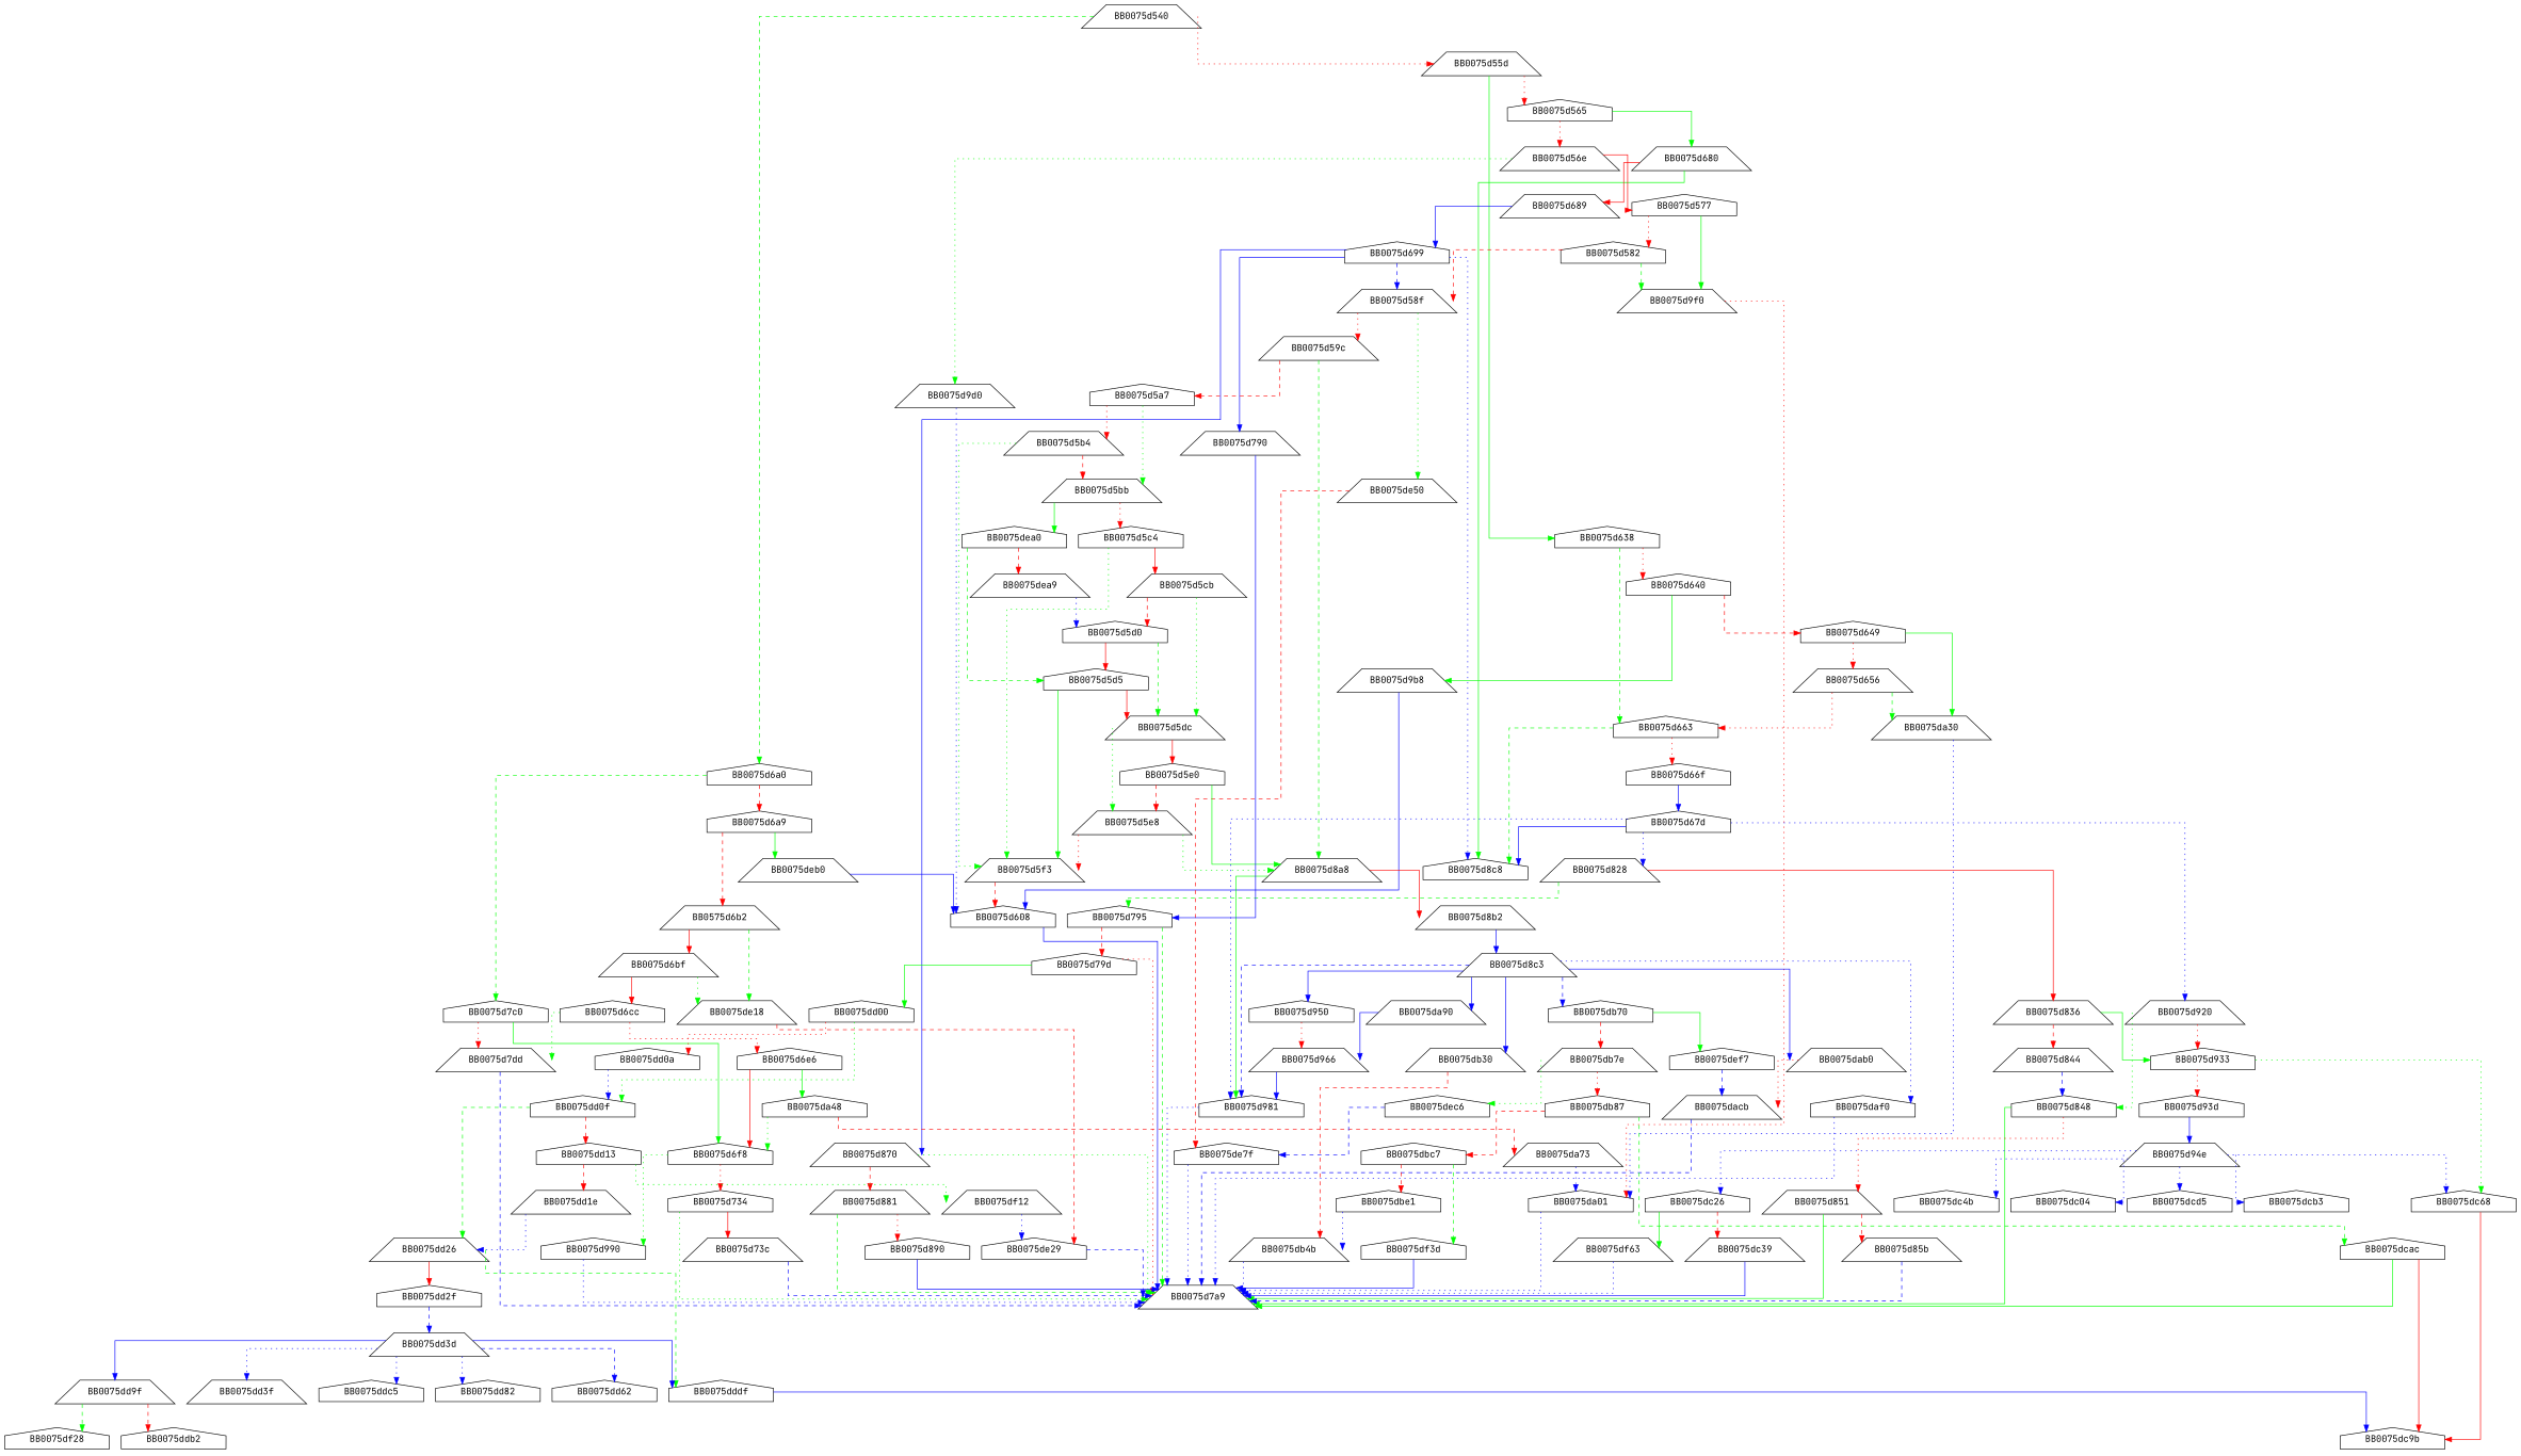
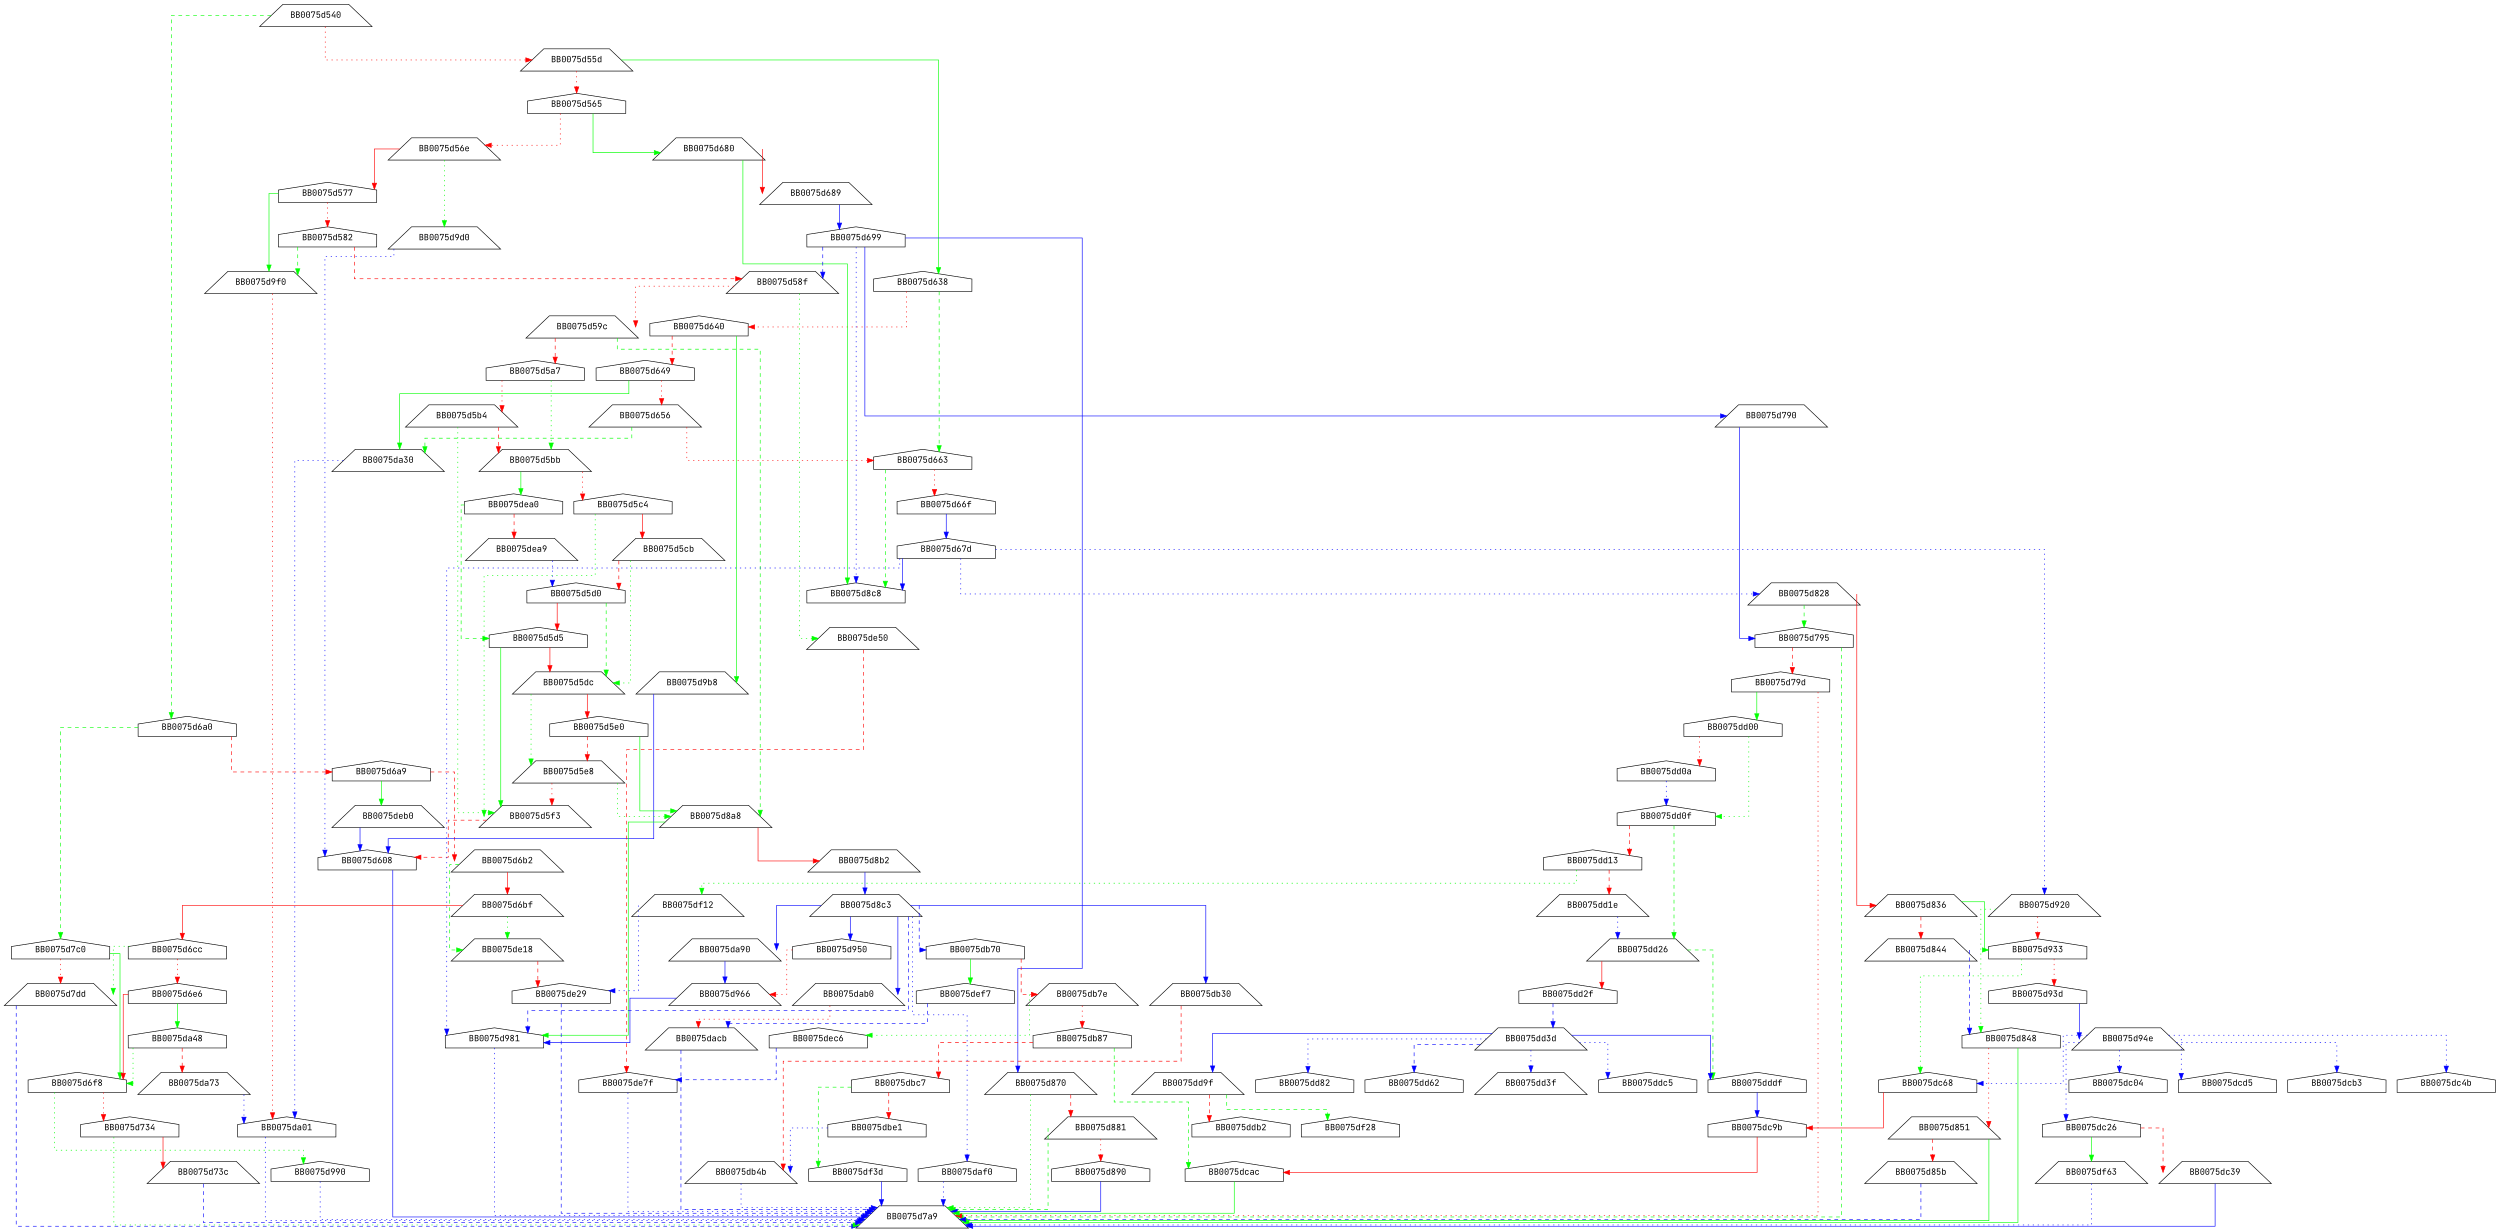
  digraph {
    fontname="JetBrains Mono"
    splines=ortho
    node [fontname="JetBrains Mono" shape=house]
    edge [color=red fontname="JetBrains Mono" style=dotted]
    BB0075d540 [shape=trapezium]
    BB0075d6a0
    BB0075d55d [shape=trapezium]
    BB0075d7c0
    BB0075d6a9
    BB0075d638
    BB0075d565
    BB0075d7dd [shape=trapezium]
    BB0075d6f8
    BB0075deb0 [shape=trapezium]
-   BB0075d6b2 [shape=trapezium label=BB0575d6b2]
+   BB0075d6b2 [shape=trapezium]
    BB0075d663
    BB0075d640
    BB0075d680 [shape=trapezium]
    BB0075d56e [shape=trapezium]
    BB0075d8c8
    BB0075d66f
    BB0075d9b8 [shape=trapezium]
    BB0075d649
    BB0075d689 [shape=trapezium]
    BB0075d9d0 [shape=trapezium]
    BB0075d577
    BB0075d699
    BB0075d608
    BB0075d9f0 [shape=trapezium]
    BB0075d582
    BB0075d7a9 [shape=trapezium]
    BB0075da01
    BB0075d58f [shape=trapezium]
    BB0075de50 [shape=trapezium]
    BB0075d59c [shape=trapezium]
    BB0075de7f
    BB0075d8a8 [shape=trapezium]
    BB0075d5a7
    BB0075d981
    BB0075d8b2 [shape=trapezium]
    BB0075d5bb [shape=trapezium]
    BB0075d5b4 [shape=trapezium]
    BB0075d8c3 [shape=trapezium]
    BB0075dea0
    BB0075d5c4
    BB0075d5f3 [shape=trapezium]
    BB0075d5d5
    BB0075dea9 [shape=trapezium]
    BB0075d5cb [shape=trapezium]
    BB0075d5dc [shape=trapezium]
    BB0075d5d0
    BB0075d5e8 [shape=trapezium]
    BB0075d5e0
    BB0075d67d
    BB0075da30 [shape=trapezium]
    BB0075d656 [shape=trapezium]
    BB0075d920 [shape=trapezium]
    BB0075d828 [shape=trapezium]
    BB0075d933
    BB0075d848
    BB0075d795
    BB0075d836 [shape=trapezium]
    BB0075dc68
    BB0075d93d
    BB0075d851 [shape=trapezium]
    BB0075d79d
    BB0075d844 [shape=trapezium]
    BB0075d790 [shape=trapezium]
    BB0075d870 [shape=trapezium]
    BB0075d881 [shape=trapezium]
    BB0075d890
    BB0075d990
    BB0075d734
    BB0075de18 [shape=trapezium]
    BB0075d6bf [shape=trapezium]
    BB0075de29
    BB0075d6cc
    BB0075d6e6
    BB0075da48
    BB0075da73 [shape=trapezium]
    BB0075d73c [shape=trapezium]
    BB0075dd00
    BB0075dd0f
    BB0075dd0a
    BB0075dd26 [shape=trapezium]
    BB0075dd13
    BB0075dc9b
    BB0075d94e [shape=trapezium]
    BB0075d85b [shape=trapezium]
    BB0075d950
    BB0075db70
    BB0075db30 [shape=trapezium]
    BB0075daf0
    BB0075dab0 [shape=trapezium]
    BB0075da90 [shape=trapezium]
    BB0075d966 [shape=trapezium]
    BB0075def7
    BB0075db7e [shape=trapezium]
    BB0075db4b [shape=trapezium]
    BB0075dacb [shape=trapezium]
    BB0075dec6
    BB0075db87
    BB0075dcac
    BB0075dc4b
    BB0075dc26
    BB0075dc04
    BB0075dcd5
    BB0075dcb3
    BB0075df63 [shape=trapezium]
    BB0075dc39 [shape=trapezium]
    BB0075dbc7
    BB0075df3d
    BB0075dbe1
    BB0075dddf
    BB0075dd2f
    BB0075df12 [shape=trapezium]
    BB0075dd1e [shape=trapezium]
    BB0075dd3d [shape=trapezium]
    BB0075ddc5
    BB0075dd9f [shape=trapezium]
    BB0075dd82
    BB0075dd62
    BB0075dd3f [shape=trapezium]
    BB0075df28
    BB0075ddb2
    BB0075d540 -> BB0075d6a0 [color=green style=dashed]
    BB0075d540 -> BB0075d55d
    BB0075d6a0 -> BB0075d7c0 [color=green style=dashed]
    BB0075d6a0 -> BB0075d6a9 [style=dashed]
    BB0075d55d -> BB0075d638 [color=green style=solid]
    BB0075d55d -> BB0075d565
    BB0075d7c0 -> BB0075d7dd
    BB0075d7c0 -> BB0075d6f8 [color=green style=solid]
    BB0075d6a9 -> BB0075deb0 [color=green style=solid]
    BB0075d6a9 -> BB0075d6b2 [style=dashed]
    BB0075d638 -> BB0075d663 [color=green style=dashed]
    BB0075d638 -> BB0075d640
    BB0075d565 -> BB0075d680 [color=green style=solid]
    BB0075d565 -> BB0075d56e
    BB0075d7dd -> BB0075d7a9 [color=blue style=dashed]
    BB0075d6f8 -> BB0075d990 [color=green]
    BB0075d6f8 -> BB0075d734
    BB0075deb0 -> BB0075d608 [color=blue style=solid]
    BB0075d6b2 -> BB0075de18 [color=green style=dashed]
    BB0075d6b2 -> BB0075d6bf [style=solid]
    BB0075d663 -> BB0075d8c8 [color=green style=dashed]
    BB0075d663 -> BB0075d66f
    BB0075d640 -> BB0075d9b8 [color=green style=solid]
    BB0075d640 -> BB0075d649 [style=dashed]
    BB0075d680 -> BB0075d8c8 [color=green style=solid]
    BB0075d680 -> BB0075d689 [style=solid]
    BB0075d56e -> BB0075d9d0 [color=green]
    BB0075d56e -> BB0075d577 [style=solid]
    BB0075d66f -> BB0075d67d [color=blue style=solid]
    BB0075d9b8 -> BB0075d608 [color=blue style=solid]
    BB0075d649 -> BB0075da30 [color=green style=solid]
    BB0075d649 -> BB0075d656
    BB0075d689 -> BB0075d699 [color=blue style=solid]
    BB0075d9d0 -> BB0075d608 [color=blue]
    BB0075d577 -> BB0075d9f0 [color=green style=solid]
    BB0075d577 -> BB0075d582
    BB0075d699 -> BB0075d8c8 [color=blue]
    BB0075d699 -> BB0075d58f [color=blue style=dashed]
    BB0075d699 -> BB0075d790 [color=blue style=solid]
    BB0075d699 -> BB0075d870 [color=blue style=solid]
    BB0075d608 -> BB0075d7a9 [color=blue style=solid]
    BB0075d9f0 -> BB0075da01
    BB0075d582 -> BB0075d9f0 [color=green style=dashed]
    BB0075d582 -> BB0075d58f [style=dashed]
    BB0075da01 -> BB0075d7a9 [color=blue]
    BB0075d58f -> BB0075de50 [color=green]
    BB0075d58f -> BB0075d59c
    BB0075de50 -> BB0075de7f [style=dashed]
    BB0075d59c -> BB0075d8a8 [color=green style=dashed]
    BB0075d59c -> BB0075d5a7 [style=dashed]
    BB0075de7f -> BB0075d7a9 [color=blue]
    BB0075d8a8 -> BB0075d981 [color=green style=solid]
    BB0075d8a8 -> BB0075d8b2 [style=solid]
    BB0075d5a7 -> BB0075d5bb [color=green]
    BB0075d5a7 -> BB0075d5b4
    BB0075d981 -> BB0075d7a9 [color=blue]
    BB0075d8b2 -> BB0075d8c3 [color=blue style=solid]
    BB0075d5bb -> BB0075dea0 [color=green style=solid]
    BB0075d5bb -> BB0075d5c4
    BB0075d5b4 -> BB0075d5bb [style=dashed]
    BB0075d5b4 -> BB0075d5f3 [color=green]
    BB0075d8c3 -> BB0075d981 [color=blue style=dashed]
    BB0075d8c3 -> BB0075d950 [color=blue style=solid]
    BB0075d8c3 -> BB0075db70 [color=blue style=dashed]
    BB0075d8c3 -> BB0075db30 [color=blue style=solid]
    BB0075d8c3 -> BB0075daf0 [color=blue]
    BB0075d8c3 -> BB0075dab0 [color=blue style=solid]
    BB0075d8c3 -> BB0075da90 [color=blue style=solid]
    BB0075dea0 -> BB0075d5d5 [color=green style=dashed]
    BB0075dea0 -> BB0075dea9 [style=dashed]
    BB0075d5c4 -> BB0075d5f3 [color=green]
    BB0075d5c4 -> BB0075d5cb [style=solid]
    BB0075d5f3 -> BB0075d608 [style=dashed]
    BB0075d5d5 -> BB0075d5f3 [color=green style=solid]
    BB0075d5d5 -> BB0075d5dc [style=solid]
    BB0075dea9 -> BB0075d5d0 [color=blue]
    BB0075d5cb -> BB0075d5dc [color=green]
    BB0075d5cb -> BB0075d5d0 [style=dashed]
    BB0075d5dc -> BB0075d5e8 [color=green]
    BB0075d5dc -> BB0075d5e0 [style=solid]
    BB0075d5d0 -> BB0075d5d5 [style=solid]
    BB0075d5d0 -> BB0075d5dc [color=green style=dashed]
    BB0075d5e8 -> BB0075d8a8 [color=green]
    BB0075d5e8 -> BB0075d5f3
    BB0075d5e0 -> BB0075d8a8 [color=green style=solid]
    BB0075d5e0 -> BB0075d5e8 [style=dashed]
    BB0075d67d -> BB0075d8c8 [color=blue style=solid]
    BB0075d67d -> BB0075d981 [color=blue]
    BB0075d67d -> BB0075d920 [color=blue]
    BB0075d67d -> BB0075d828 [color=blue]
    BB0075da30 -> BB0075da01 [color=blue]
    BB0075d656 -> BB0075d663
    BB0075d656 -> BB0075da30 [color=green style=dashed]
    BB0075d920 -> BB0075d933
    BB0075d920 -> BB0075d848 [color=green]
    BB0075d828 -> BB0075d795 [color=green style=dashed]
    BB0075d828 -> BB0075d836 [style=solid]
    BB0075d933 -> BB0075dc68 [color=green]
    BB0075d933 -> BB0075d93d
    BB0075d848 -> BB0075d7a9 [color=green style=solid]
    BB0075d848 -> BB0075d851
    BB0075d795 -> BB0075d7a9 [color=green style=dashed]
    BB0075d795 -> BB0075d79d [style=dashed]
    BB0075d836 -> BB0075d933 [color=green style=solid]
    BB0075d836 -> BB0075d844 [style=dashed]
    BB0075dc68 -> BB0075dc9b [style=solid]
    BB0075d93d -> BB0075d94e [color=blue style=solid]
    BB0075d851 -> BB0075d7a9 [color=green style=solid]
    BB0075d851 -> BB0075d85b [style=dashed]
    BB0075d79d -> BB0075d7a9
    BB0075d79d -> BB0075dd00 [color=green style=solid]
    BB0075d844 -> BB0075d848 [color=blue style=dashed]
    BB0075d790 -> BB0075d795 [color=blue style=solid]
    BB0075d870 -> BB0075d7a9 [color=green]
    BB0075d870 -> BB0075d881 [style=dashed]
    BB0075d881 -> BB0075d7a9 [color=green style=dashed]
    BB0075d881 -> BB0075d890
    BB0075d890 -> BB0075d7a9 [color=blue style=solid]
    BB0075d990 -> BB0075d7a9 [color=blue]
    BB0075d734 -> BB0075d7a9 [color=green]
    BB0075d734 -> BB0075d73c [style=solid]
    BB0075de18 -> BB0075de29 [style=dashed]
    BB0075d6bf -> BB0075de18 [color=green]
    BB0075d6bf -> BB0075d6cc [style=solid]
    BB0075de29 -> BB0075d7a9 [color=blue style=dashed]
    BB0075d6cc -> BB0075d7dd [color=green]
    BB0075d6cc -> BB0075d6e6
    BB0075d6e6 -> BB0075d6f8 [style=solid]
    BB0075d6e6 -> BB0075da48 [color=green style=solid]
    BB0075da48 -> BB0075d6f8 [color=green]
    BB0075da48 -> BB0075da73 [style=dashed]
    BB0075da73 -> BB0075da01 [color=blue]
    BB0075d73c -> BB0075d7a9 [color=blue style=dashed]
    BB0075dd00 -> BB0075dd0f [color=green]
    BB0075dd00 -> BB0075dd0a
    BB0075dd0f -> BB0075dd26 [color=green style=dashed]
    BB0075dd0f -> BB0075dd13 [style=dashed]
    BB0075dd0a -> BB0075dd0f [color=blue]
    BB0075dd26 -> BB0075dddf [color=green style=dashed]
    BB0075dd26 -> BB0075dd2f [style=solid]
    BB0075dd13 -> BB0075df12 [color=green]
    BB0075dd13 -> BB0075dd1e [style=dashed]
-   BB0075dcac -> BB0075dc9b [style=solid]
+   BB0075dc9b -> BB0075dcac [style=solid]
    BB0075d94e -> BB0075dc68 [color=blue]
    BB0075d94e -> BB0075dc4b [color=blue]
    BB0075d94e -> BB0075dc26 [color=blue]
    BB0075d94e -> BB0075dc04 [color=blue]
    BB0075d94e -> BB0075dcd5 [color=blue]
    BB0075d94e -> BB0075dcb3 [color=blue]
    BB0075d85b -> BB0075d7a9 [color=blue style=dashed]
    BB0075d950 -> BB0075d966
    BB0075db70 -> BB0075def7 [color=green style=solid]
    BB0075db70 -> BB0075db7e [style=dashed]
    BB0075db30 -> BB0075db4b [style=dashed]
    BB0075daf0 -> BB0075d7a9 [color=blue]
    BB0075dab0 -> BB0075dacb
    BB0075da90 -> BB0075d966 [color=blue style=solid]
    BB0075d966 -> BB0075d981 [color=blue style=solid]
    BB0075def7 -> BB0075dacb [color=blue style=dashed]
    BB0075db7e -> BB0075dec6 [color=green]
    BB0075db7e -> BB0075db87
    BB0075db4b -> BB0075d7a9 [color=blue]
    BB0075dacb -> BB0075d7a9 [color=blue style=dashed]
    BB0075dec6 -> BB0075de7f [color=blue style=dashed]
    BB0075db87 -> BB0075dcac [color=green style=dashed]
    BB0075db87 -> BB0075dbc7 [style=dashed]
    BB0075dcac -> BB0075d7a9 [color=green style=solid]
    BB0075dc26 -> BB0075df63 [color=green style=solid]
    BB0075dc26 -> BB0075dc39 [style=dashed]
    BB0075df63 -> BB0075d7a9 [color=blue]
    BB0075dc39 -> BB0075d7a9 [color=blue style=solid]
    BB0075dbc7 -> BB0075df3d [color=green style=dashed]
    BB0075dbc7 -> BB0075dbe1 [style=dashed]
    BB0075df3d -> BB0075d7a9 [color=blue style=solid]
    BB0075dbe1 -> BB0075db4b [color=blue]
    BB0075dddf -> BB0075dc9b [color=blue style=solid]
    BB0075dd2f -> BB0075dd3d [color=blue style=dashed]
    BB0075df12 -> BB0075de29 [color=blue]
    BB0075dd1e -> BB0075dd26 [color=blue]
    BB0075dd3d -> BB0075dddf [color=blue style=solid]
    BB0075dd3d -> BB0075ddc5 [color=blue]
    BB0075dd3d -> BB0075dd9f [color=blue style=solid]
    BB0075dd3d -> BB0075dd82 [color=blue]
    BB0075dd3d -> BB0075dd62 [color=blue style=dashed]
    BB0075dd3d -> BB0075dd3f [color=blue]
    BB0075dd9f -> BB0075df28 [color=green style=dashed]
    BB0075dd9f -> BB0075ddb2 [style=dashed]
  }
